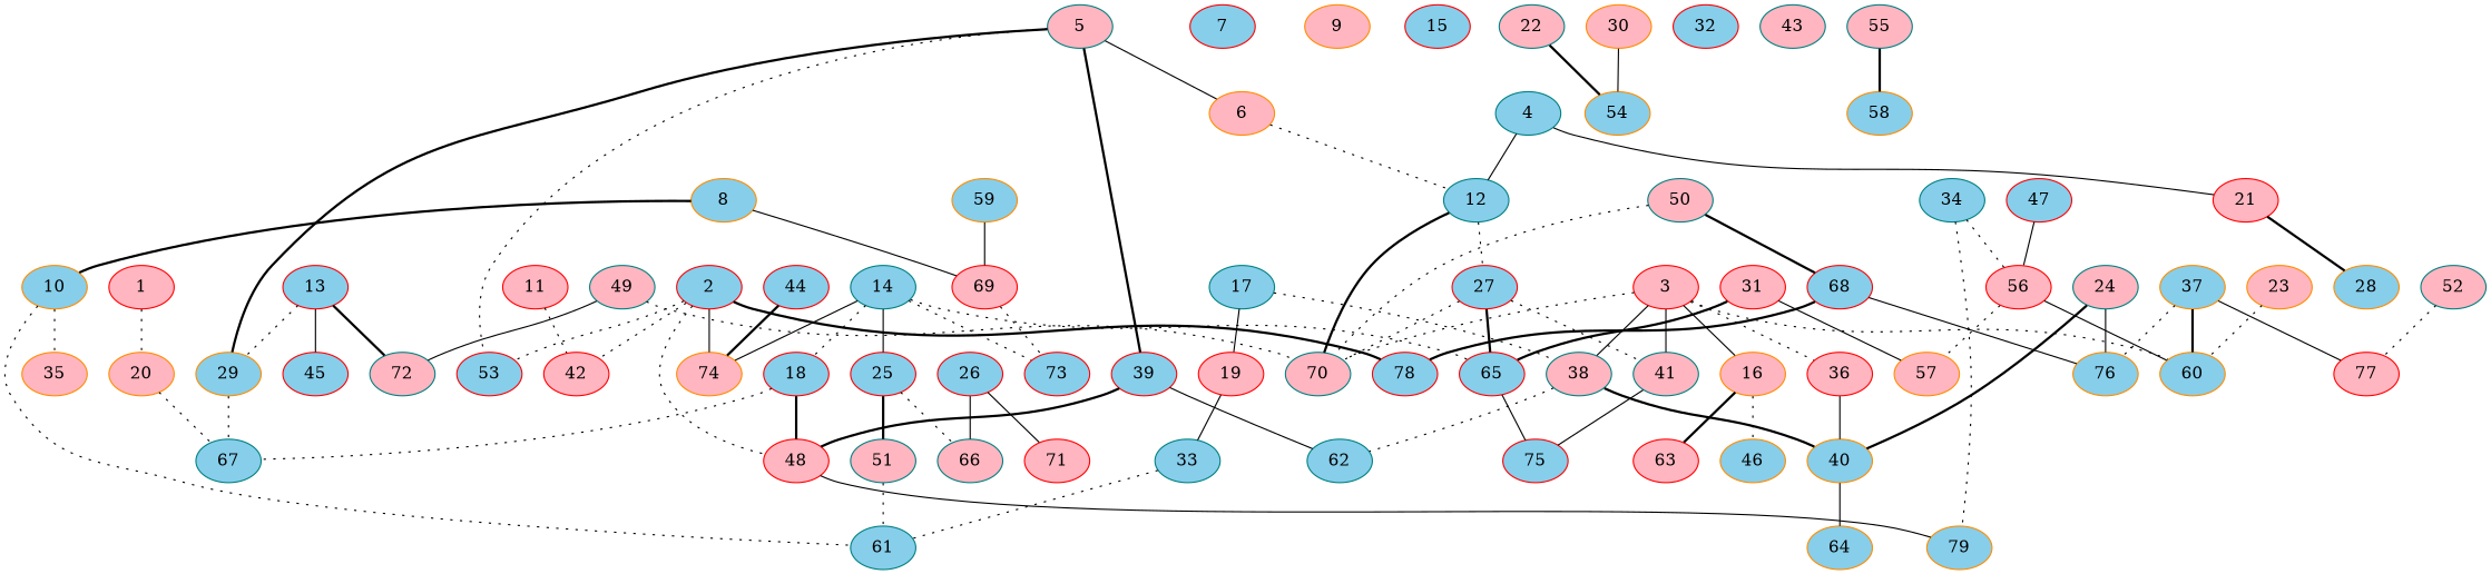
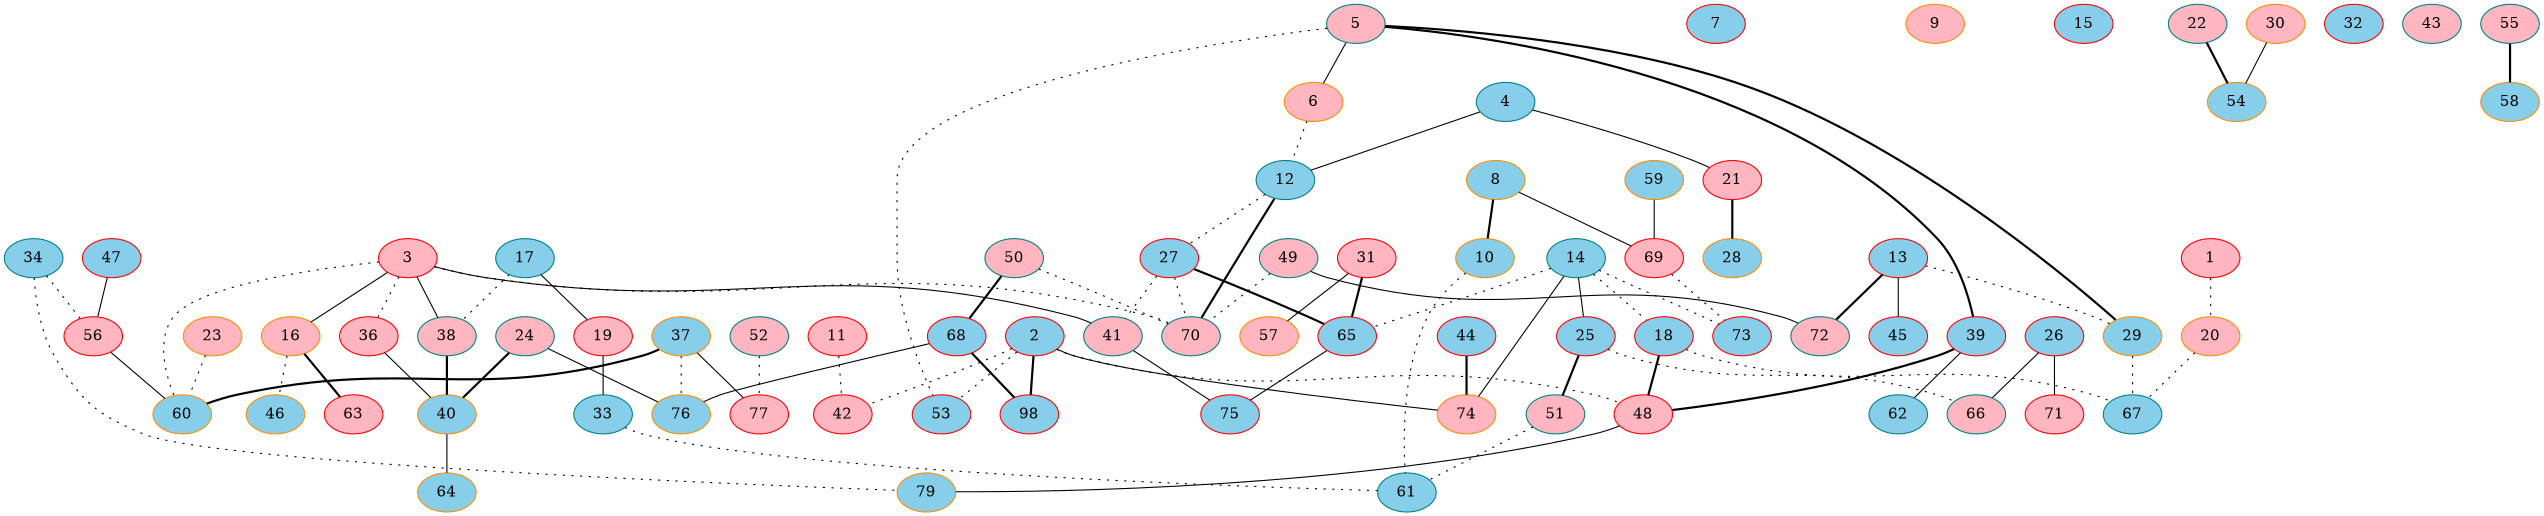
  graph {
    node [color=red fillcolor=skyblue style=filled]
    edge [style=dotted]
    1 [fillcolor=lightpink]
    20 [color=darkorange fillcolor=lightpink]
    67 [color=teal]
    42 [fillcolor=lightpink]
    2
    48 [fillcolor=lightpink]
    53
    74 [color=darkorange fillcolor=lightpink]
-   78
+   78 [label=98]
    79 [color=darkorange]
    3 [fillcolor=lightpink]
    16 [color=darkorange fillcolor=lightpink]
    36 [fillcolor=lightpink]
    38 [color=teal fillcolor=lightpink]
    41 [color=teal fillcolor=lightpink]
    60 [color=darkorange]
    70 [color=teal fillcolor=lightpink]
    46 [color=darkorange]
    63 [fillcolor=lightpink]
    40 [color=darkorange]
    62 [color=teal]
    75
    4 [color=teal]
    12 [color=teal]
    21 [fillcolor=lightpink]
    27
    28 [color=darkorange]
    5 [color=teal fillcolor=lightpink]
    6 [color=darkorange fillcolor=lightpink]
    29 [color=darkorange]
    39
    7
    8 [color=darkorange]
    10 [color=darkorange]
    69 [fillcolor=lightpink]
-   35 [color=darkorange fillcolor=lightpink]
    61 [color=teal]
    73
    9 [color=darkorange fillcolor=lightpink]
    11 [fillcolor=lightpink]
    65
    13
    45
    72 [color=teal fillcolor=lightpink]
    14 [color=teal]
    18
    25
    51 [color=teal fillcolor=lightpink]
    66 [color=teal fillcolor=lightpink]
    15
    17 [color=teal]
    19 [fillcolor=lightpink]
    33 [color=teal]
    76 [color=darkorange]
    22 [color=teal fillcolor=lightpink]
    54 [color=darkorange]
    23 [color=darkorange fillcolor=lightpink]
    24 [color=teal fillcolor=lightpink]
    64 [color=darkorange]
    26
    71 [fillcolor=lightpink]
    30 [color=darkorange fillcolor=lightpink]
    31 [fillcolor=lightpink]
    57 [color=darkorange fillcolor=lightpink]
    32
    34 [color=teal]
    56 [fillcolor=lightpink]
    37 [color=darkorange]
    77 [fillcolor=lightpink]
    43 [color=teal fillcolor=lightpink]
    44
    47
    49 [color=teal fillcolor=lightpink]
    50 [color=teal fillcolor=lightpink]
    68
    52 [color=teal fillcolor=lightpink]
    55 [color=teal fillcolor=lightpink]
    58 [color=darkorange]
    59 [color=darkorange]
    1 -- 20
    20 -- 67
    2 -- 42
    2 -- 48
    2 -- 53
    2 -- 74 [style=solid]
    2 -- 78 [style=bold]
    48 -- 79 [style=solid]
    3 -- 16 [style=solid]
    3 -- 36
    3 -- 38 [style=solid]
    3 -- 41 [style=solid]
    3 -- 60
    3 -- 70
    16 -- 46
    16 -- 63 [style=bold]
    36 -- 40 [style=solid]
    38 -- 40 [style=bold]
-   38 -- 62
    41 -- 75 [style=solid]
    40 -- 64 [style=solid]
    4 -- 12 [style=solid]
    4 -- 21 [style=solid]
    12 -- 70 [style=bold]
    12 -- 27
    21 -- 28 [style=bold]
    27 -- 41
    27 -- 70
    27 -- 65 [style=bold]
    5 -- 53
    5 -- 6 [style=solid]
    5 -- 29 [style=bold]
    5 -- 39 [style=bold]
    6 -- 12
    29 -- 67
    39 -- 48 [style=bold]
    39 -- 62 [style=solid]
    8 -- 10 [style=bold]
    8 -- 69 [style=solid]
-   10 -- 35
    10 -- 61
    69 -- 73
    11 -- 42
    65 -- 75 [style=solid]
    13 -- 29
    13 -- 45 [style=solid]
    13 -- 72 [style=bold]
    14 -- 74 [style=solid]
    14 -- 73
    14 -- 65
    14 -- 18
    14 -- 25 [style=solid]
    18 -- 67
    18 -- 48 [style=bold]
    25 -- 51 [style=bold]
    25 -- 66
    51 -- 61
    17 -- 38
    17 -- 19 [style=solid]
    19 -- 33 [style=solid]
    33 -- 61
    22 -- 54 [style=bold]
    23 -- 60
    24 -- 40 [style=bold]
    24 -- 76 [style=solid]
    26 -- 66 [style=solid]
    26 -- 71 [style=solid]
    30 -- 54 [style=solid]
    31 -- 65 [style=bold]
    31 -- 57 [style=solid]
    34 -- 79
    34 -- 56
    56 -- 60 [style=solid]
-   56 -- 57
    37 -- 60 [style=bold]
    37 -- 76
    37 -- 77 [style=solid]
    44 -- 74 [style=bold]
    47 -- 56 [style=solid]
    49 -- 70
    49 -- 72 [style=solid]
    50 -- 70
    50 -- 68 [style=bold]
    68 -- 78 [style=bold]
    68 -- 76 [style=solid]
    52 -- 77
    55 -- 58 [style=bold]
    59 -- 69 [style=solid]
  }
